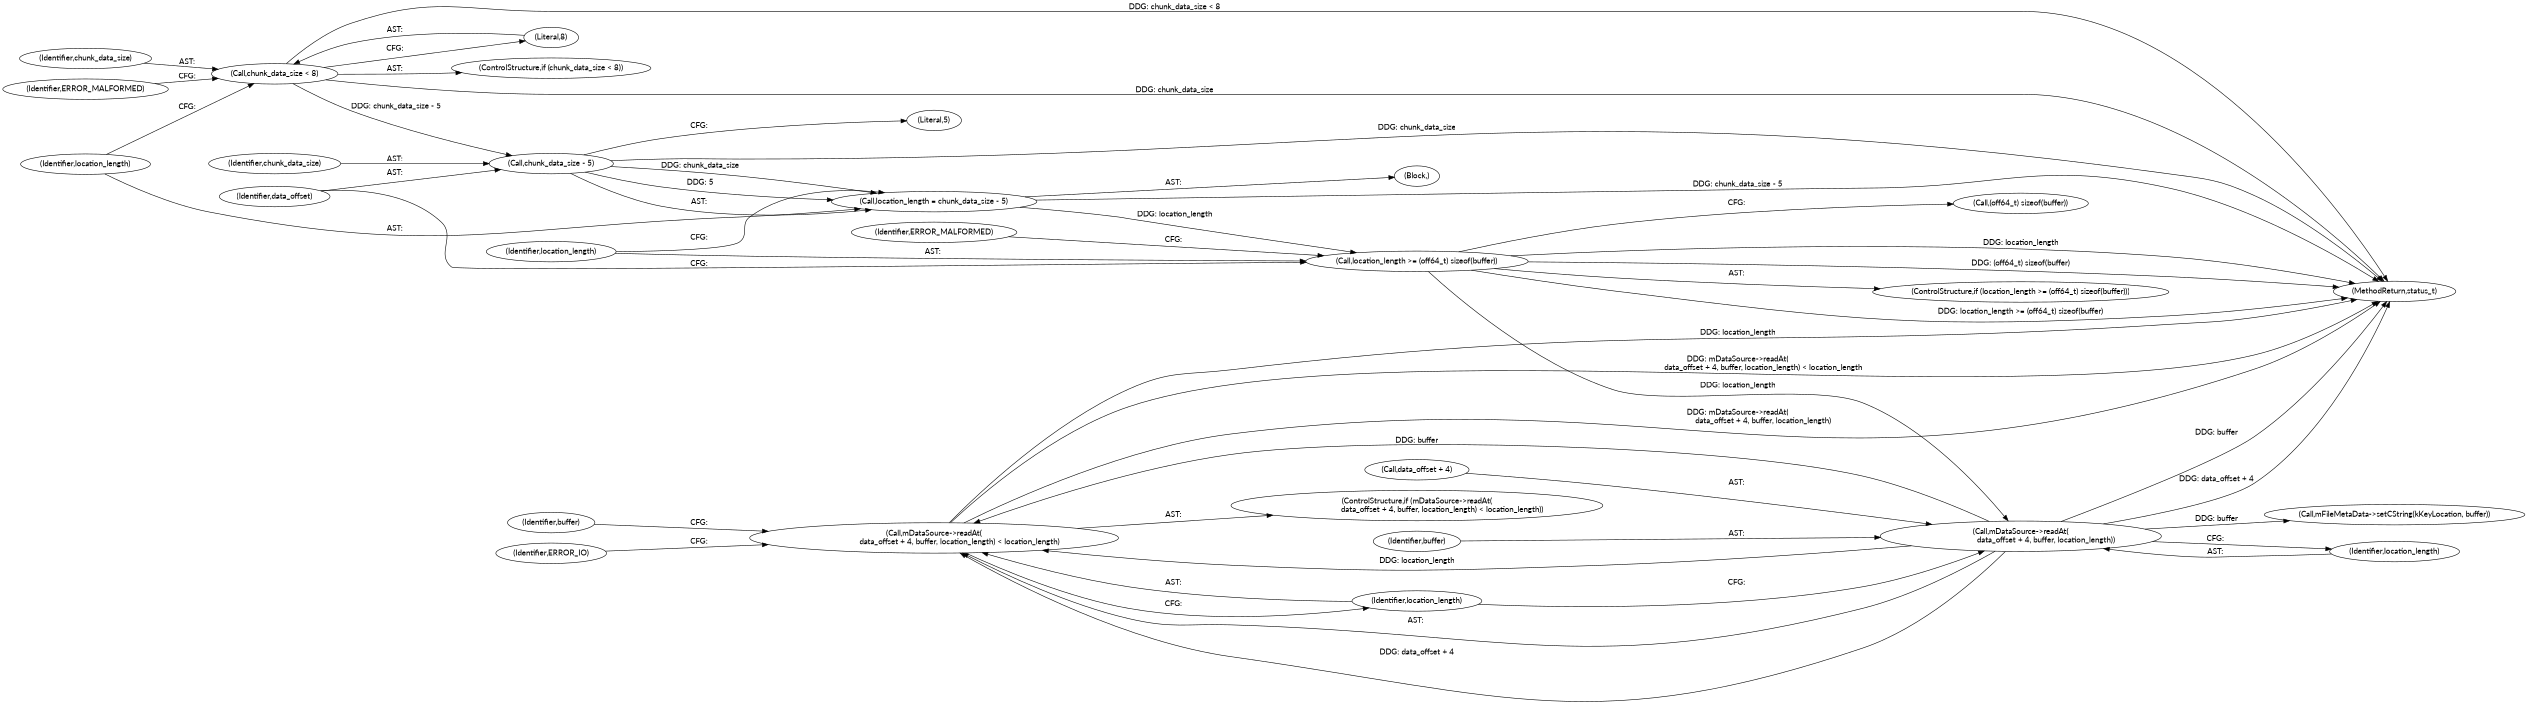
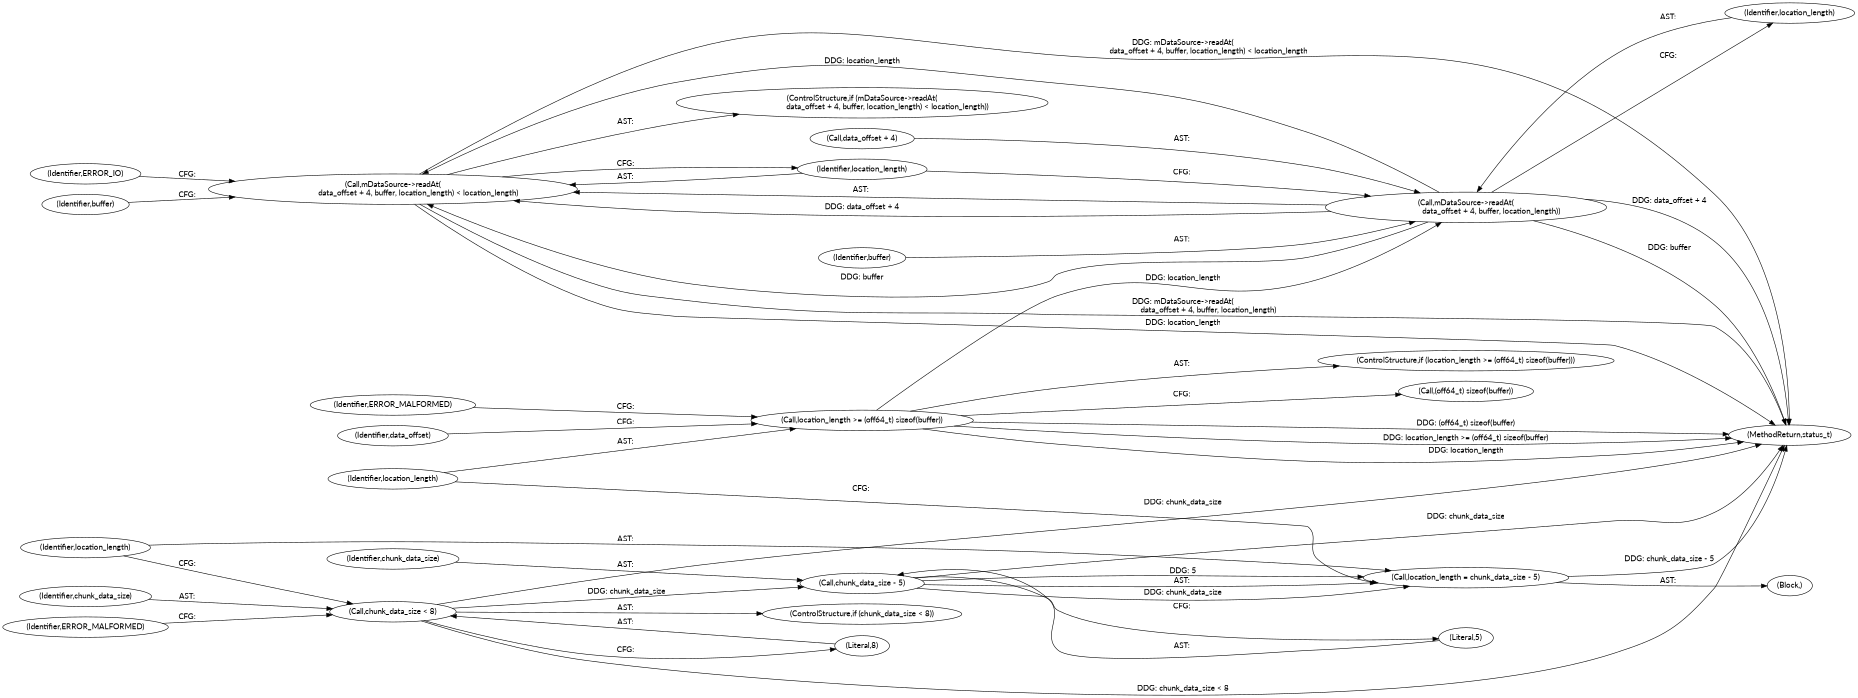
  digraph {
    fontname=Lato
    rankdir=LR
    node [fontname=Lato]
    edge [fontname=Lato]
    n1 [label="(Call,mDataSource->readAt(\n                        data_offset + 4, buffer, location_length) < location_length)"]
    n2 [label="(ControlStructure,if (mDataSource->readAt(\n                        data_offset + 4, buffer, location_length) < location_length))"]
    n3 [label="(MethodReturn,status_t)"]
    n4 [label="(Identifier,location_length)"]
    n5 [label="(Call,mDataSource->readAt(\n                        data_offset + 4, buffer, location_length))"]
    n6 [label="(Identifier,location_length)"]
-   n7 [label="(Call,mFileMetaData->setCString(kKeyLocation, buffer))"]
    n8 [label="(Call,location_length >= (off64_t) sizeof(buffer))"]
    n9 [label="(ControlStructure,if (location_length >= (off64_t) sizeof(buffer)))"]
    n10 [label="(Call,(off64_t) sizeof(buffer))"]
    n11 [label="(Call,location_length = chunk_data_size - 5)"]
    n12 [label="(Block,)"]
    n13 [label="(Call,chunk_data_size - 5)"]
    n14 [label="(Literal,5)"]
    n15 [label="(Call,chunk_data_size < 8)"]
    n16 [label="(ControlStructure,if (chunk_data_size < 8))"]
    n17 [label="(Literal,8)"]
    n18 [label="(Identifier,data_offset)"]
    n19 [label="(Identifier,ERROR_MALFORMED)"]
    n20 [label="(Identifier,ERROR_IO)"]
    n21 [label="(Identifier,location_length)"]
    n22 [label="(Identifier,location_length)"]
    n23 [label="(Identifier,chunk_data_size)"]
    n24 [label="(Identifier,buffer)"]
    n25 [label="(Identifier,chunk_data_size)"]
    n26 [label="(Identifier,ERROR_MALFORMED)"]
    n27 [label="(Call,data_offset + 4)"]
    n28 [label="(Identifier,buffer)"]
    n1 -> n2 [label="AST: "]
    n1 -> n3 [label="DDG: mDataSource->readAt(\n                        data_offset + 4, buffer, location_length) < location_length"]
    n1 -> n3 [label="DDG: mDataSource->readAt(\n                        data_offset + 4, buffer, location_length)"]
    n1 -> n3 [label="DDG: location_length"]
    n1 -> n4 [label="CFG: "]
    n4 -> n1 [label="AST: "]
    n4 -> n5 [label="CFG: "]
    n5 -> n1 [label="AST: "]
    n5 -> n1 [label="DDG: data_offset + 4"]
    n5 -> n1 [label="DDG: buffer"]
    n5 -> n1 [label="DDG: location_length"]
    n5 -> n3 [label="DDG: buffer"]
    n5 -> n3 [label="DDG: data_offset + 4"]
    n5 -> n6 [label="CFG: "]
-   n5 -> n7 [label="DDG: buffer"]
    n6 -> n5 [label="AST: "]
    n8 -> n3 [label="DDG: (off64_t) sizeof(buffer)"]
    n8 -> n3 [label="DDG: location_length >= (off64_t) sizeof(buffer)"]
    n8 -> n3 [label="DDG: location_length"]
    n8 -> n5 [label="DDG: location_length"]
    n8 -> n9 [label="AST: "]
    n8 -> n10 [label="CFG: "]
    n11 -> n3 [label="DDG: chunk_data_size - 5"]
-   n11 -> n8 [label="DDG: location_length"]
    n11 -> n12 [label="AST: "]
    n13 -> n3 [label="DDG: chunk_data_size"]
    n13 -> n11 [label="AST: "]
    n13 -> n11 [label="DDG: chunk_data_size"]
    n13 -> n11 [label="DDG: 5"]
    n13 -> n14 [label="CFG: "]
-   n18 -> n13 [label="AST: "]
+   n14 -> n13 [label="AST: "]
    n15 -> n3 [label="DDG: chunk_data_size"]
    n15 -> n3 [label="DDG: chunk_data_size < 8"]
-   n15 -> n13 [label="DDG: chunk_data_size - 5"]
+   n15 -> n13 [label="DDG: chunk_data_size"]
    n15 -> n16 [label="AST: "]
    n15 -> n17 [label="CFG: "]
    n17 -> n15 [label="AST: "]
    n18 -> n8 [label="CFG: "]
    n19 -> n15 [label="CFG: "]
    n20 -> n1 [label="CFG: "]
    n21 -> n8 [label="AST: "]
    n21 -> n11 [label="CFG: "]
    n22 -> n11 [label="AST: "]
    n22 -> n15 [label="CFG: "]
    n23 -> n15 [label="AST: "]
    n24 -> n5 [label="AST: "]
    n25 -> n13 [label="AST: "]
    n26 -> n8 [label="CFG: "]
    n27 -> n5 [label="AST: "]
    n28 -> n1 [label="CFG: "]
  }
